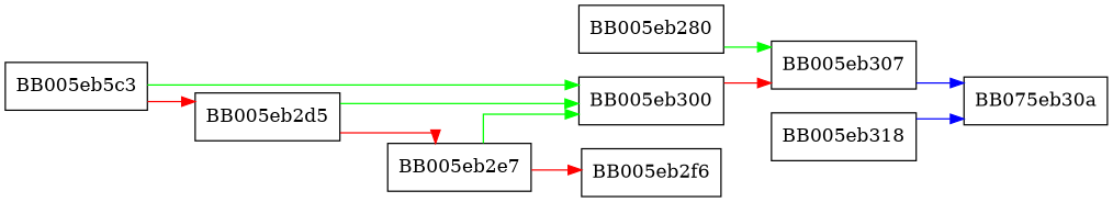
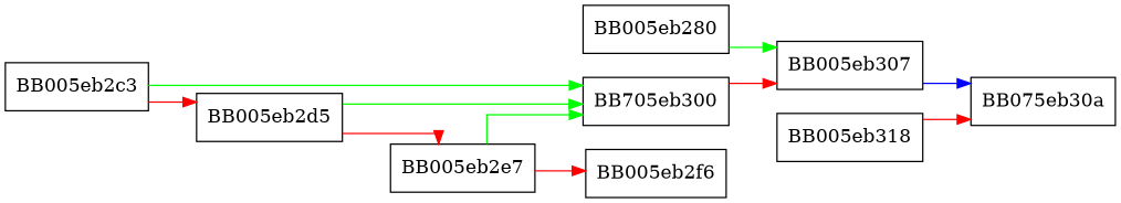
  digraph {
    rankdir=LR
    splines=ortho
    node [shape=box]
    edge [color=green]
    BB005eb280
    BB005eb307
    n3 [label=BB075eb30a]
-   BB005eb2c3 [label=BB005eb5c3]
-   BB005eb300
+   BB005eb2c3
+   BB005eb300 [label=BB705eb300]
    BB005eb2d5
    BB005eb2e7
    BB005eb318
    BB005eb2f6
    BB005eb280 -> BB005eb307
    BB005eb307 -> n3 [color=blue]
    BB005eb2c3 -> BB005eb300
    BB005eb2c3 -> BB005eb2d5 [color=red]
    BB005eb300 -> BB005eb307 [color=red]
    BB005eb2d5 -> BB005eb300
    BB005eb2d5 -> BB005eb2e7 [color=red]
    BB005eb2e7 -> BB005eb300
    BB005eb2e7 -> BB005eb2f6 [color=red]
-   BB005eb318 -> n3 [color=blue]
+   BB005eb318 -> n3 [color=red]
  }
